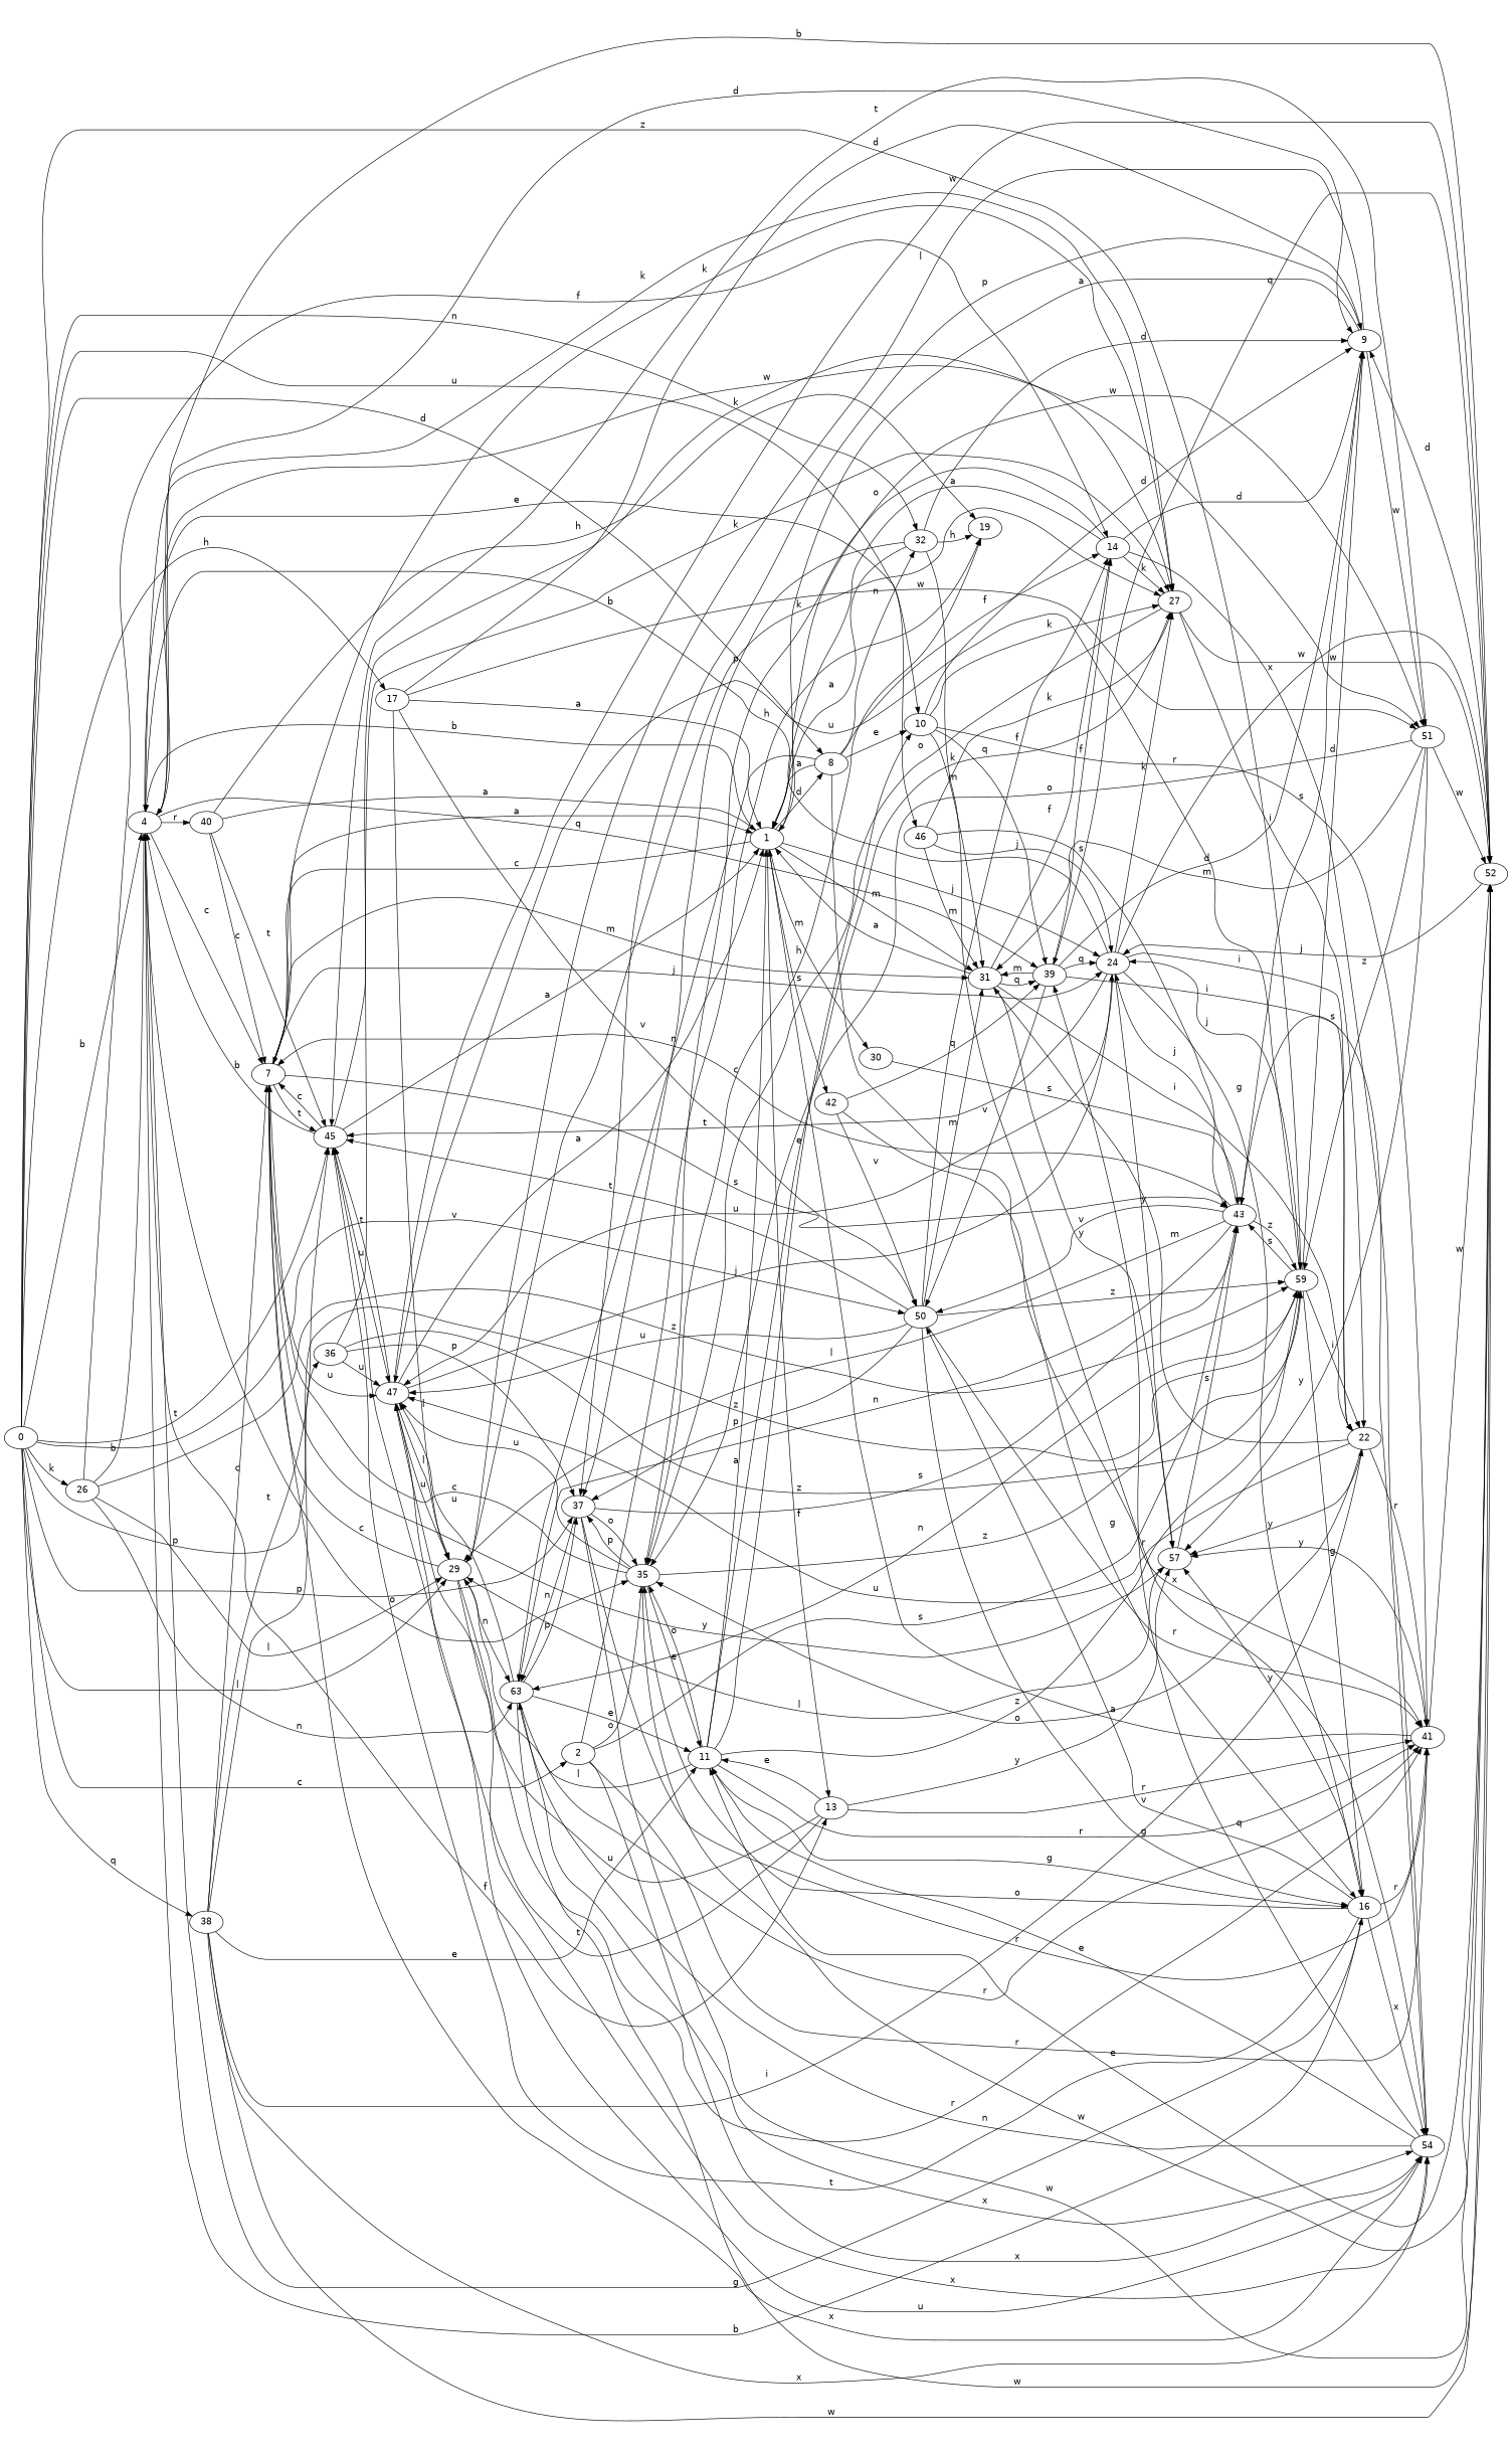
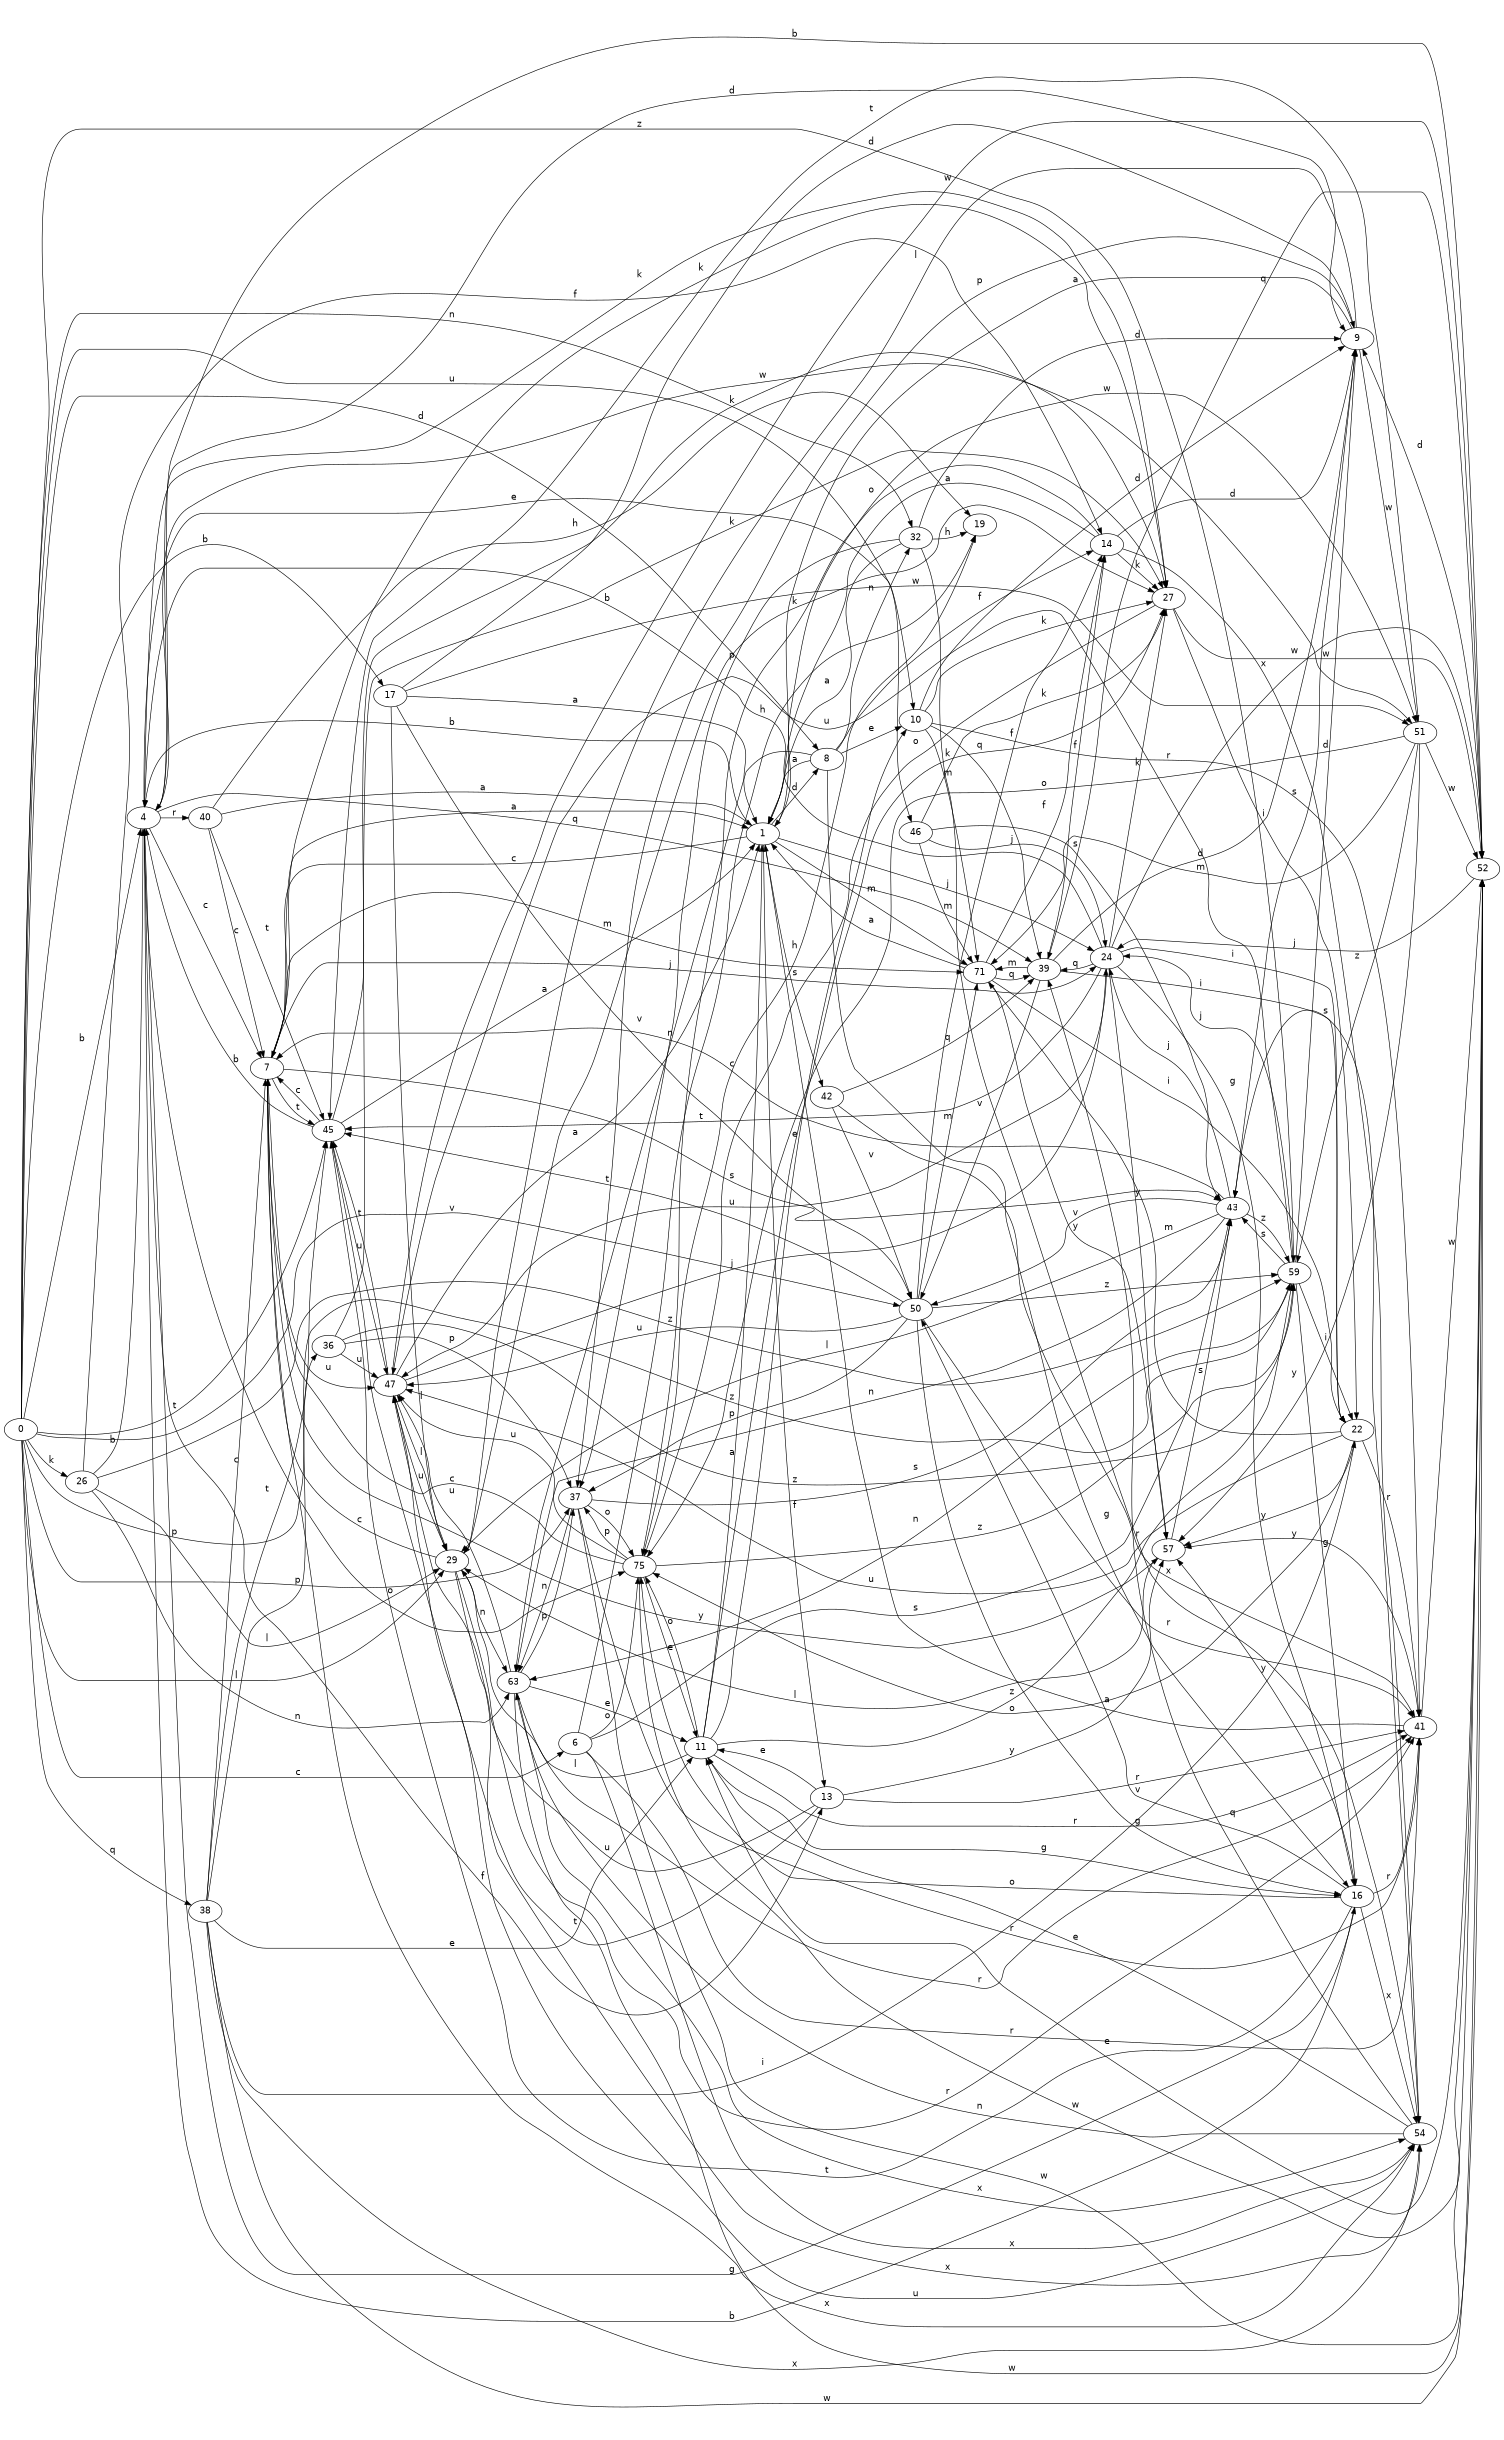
  strict digraph {
    fontname="DejaVu Sans"
    rankdir=LR
    node [fontname="DejaVu Sans"]
    edge [fontname="DejaVu Sans"]
    0
    4
-   6 [label=2]
+   6
    8
    17
    26
    29
    32
    36
    37
    38
    45
    46
    50
    59
    7
    13
    51
    9
    10
    16
    27
-   35
+   35 [label=75]
    39
    40
    19
    41
    43
    54
    1
    14
    n32 [label=63]
    47
    52
    11
    22
    24
-   31
-   30
+   31 [label=71]
    42
    57
    0 -> 4 [label=b]
    0 -> 6 [label=c]
    0 -> 8 [label=d]
-   0 -> 17 [label=h]
+   0 -> 17 [label=b]
    0 -> 26 [label=k]
    0 -> 29 [label=l]
    0 -> 32 [label=n]
    0 -> 36 [label=p]
    0 -> 37 [label=p]
    0 -> 38 [label=q]
    0 -> 45 [label=t]
    0 -> 46 [label=u]
    0 -> 50 [label=v]
    0 -> 59 [label=z]
    4 -> 7 [label=c]
    4 -> 13 [label=f]
    4 -> 51 [label=w]
    4 -> 9 [label=d]
    4 -> 10 [label=e]
    4 -> 16 [label=g]
    4 -> 27 [label=k]
    4 -> 35 [label=o]
    4 -> 39 [label=q]
    4 -> 40 [label=r]
    6 -> 35 [label=o]
    6 -> 19 [label=h]
    6 -> 41 [label=r]
    6 -> 43 [label=s]
    6 -> 54 [label=x]
    8 -> 32 [label=n]
    8 -> 10 [label=e]
    8 -> 16 [label=g]
    8 -> 1 [label=a]
    8 -> 14 [label=f]
    8 -> n32 [label=n]
    17 -> 29 [label=l]
    17 -> 50 [label=v]
    17 -> 51 [label=w]
    17 -> 9 [label=d]
    17 -> 1 [label=a]
    26 -> 4 [label=b]
    26 -> 29 [label=l]
    26 -> 59 [label=z]
    26 -> 14 [label=f]
    26 -> n32 [label=n]
    29 -> 7 [label=c]
    29 -> 27 [label=k]
    29 -> 41 [label=r]
    29 -> 54 [label=x]
    29 -> n32 [label=n]
    29 -> 47 [label=u]
    32 -> 37 [label=p]
    32 -> 9 [label=d]
    32 -> 19 [label=h]
    32 -> 54 [label=x]
    32 -> 1 [label=a]
    36 -> 37 [label=p]
    36 -> 59 [label=z]
    36 -> 27 [label=k]
    36 -> 47 [label=u]
    37 -> 35 [label=o]
    37 -> 41 [label=r]
    37 -> 43 [label=s]
    37 -> n32 [label=n]
    37 -> 52 [label=w]
    38 -> 45 [label=t]
    38 -> 59 [label=z]
    38 -> 7 [label=c]
    38 -> 54 [label=x]
    38 -> 52 [label=w]
    38 -> 11 [label=e]
    38 -> 22 [label=i]
    45 -> 4 [label=b]
    45 -> 7 [label=c]
    45 -> 27 [label=k]
    45 -> 1 [label=a]
    45 -> 47 [label=u]
    46 -> 27 [label=k]
    46 -> 43 [label=s]
    46 -> 24 [label=j]
    46 -> 31 [label=m]
    50 -> 37 [label=p]
    50 -> 45 [label=t]
    50 -> 59 [label=z]
    50 -> 16 [label=g]
    50 -> 41 [label=r]
    50 -> 14 [label=f]
    50 -> 47 [label=u]
    50 -> 31 [label=m]
    59 -> 9 [label=d]
    59 -> 16 [label=g]
    59 -> 43 [label=s]
    59 -> n32 [label=n]
    59 -> 47 [label=u]
    59 -> 22 [label=i]
    59 -> 24 [label=j]
    7 -> 45 [label=t]
    7 -> 27 [label=k]
    7 -> 43 [label=s]
    7 -> 54 [label=x]
    7 -> 1 [label=a]
    7 -> 47 [label=u]
    7 -> 24 [label=j]
    7 -> 31 [label=m]
    7 -> 57 [label=y]
    13 -> 45 [label=t]
    13 -> 41 [label=r]
    13 -> 47 [label=u]
    13 -> 11 [label=e]
    13 -> 57 [label=y]
    51 -> 45 [label=t]
    51 -> 59 [label=z]
    51 -> 35 [label=o]
    51 -> 52 [label=w]
    51 -> 31 [label=m]
    51 -> 57 [label=y]
    9 -> 29 [label=l]
    9 -> 37 [label=p]
    9 -> 51 [label=w]
    9 -> 43 [label=s]
    9 -> 1 [label=a]
    10 -> 9 [label=d]
    10 -> 27 [label=k]
    10 -> 39 [label=q]
    10 -> 41 [label=r]
    10 -> 31 [label=m]
    16 -> 4 [label=b]
    16 -> 45 [label=t]
    16 -> 50 [label=v]
    16 -> 35 [label=o]
    16 -> 41 [label=r]
    16 -> 54 [label=x]
    16 -> 57 [label=y]
    27 -> 35 [label=o]
    27 -> 52 [label=w]
    27 -> 22 [label=i]
    35 -> 37 [label=p]
    35 -> 59 [label=z]
    35 -> 7 [label=c]
    35 -> 19 [label=h]
    35 -> 47 [label=u]
    35 -> 52 [label=w]
    35 -> 11 [label=e]
    39 -> 50 [label=v]
    39 -> 9 [label=d]
    39 -> 14 [label=f]
    39 -> 22 [label=i]
    39 -> 31 [label=m]
    40 -> 45 [label=t]
    40 -> 7 [label=c]
    40 -> 19 [label=h]
    40 -> 1 [label=a]
    41 -> 1 [label=a]
    41 -> 52 [label=w]
    41 -> 57 [label=y]
    43 -> 29 [label=l]
    43 -> 50 [label=v]
    43 -> 59 [label=z]
    43 -> 7 [label=c]
    43 -> n32 [label=n]
    43 -> 24 [label=j]
    54 -> 39 [label=q]
    54 -> 43 [label=s]
    54 -> n32 [label=n]
    54 -> 47 [label=u]
    54 -> 11 [label=e]
    1 -> 4 [label=b]
    1 -> 8 [label=d]
    1 -> 7 [label=c]
    1 -> 13 [label=f]
    1 -> 51 [label=w]
    1 -> 24 [label=j]
    1 -> 31 [label=m]
-   1 -> 30 [label=m]
    1 -> 42 [label=s]
    14 -> 9 [label=d]
    14 -> 27 [label=k]
    14 -> 35 [label=o]
    14 -> 54 [label=x]
    14 -> 1 [label=a]
    n32 -> 37 [label=p]
    n32 -> 41 [label=r]
    n32 -> 54 [label=x]
    n32 -> 47 [label=u]
    n32 -> 52 [label=w]
    n32 -> 11 [label=e]
    47 -> 29 [label=l]
    47 -> 45 [label=t]
    47 -> 1 [label=a]
    47 -> 52 [label=w]
    47 -> 24 [label=j]
    52 -> 4 [label=b]
    52 -> 9 [label=d]
    52 -> 39 [label=q]
    52 -> 11 [label=e]
    52 -> 24 [label=j]
    11 -> 29 [label=l]
    11 -> 59 [label=z]
    11 -> 10 [label=e]
    11 -> 16 [label=g]
    11 -> 27 [label=k]
    11 -> 35 [label=o]
    11 -> 41 [label=r]
    11 -> 1 [label=a]
    22 -> 35 [label=o]
    22 -> 41 [label=r]
    22 -> 47 [label=u]
    22 -> 31 [label=m]
    22 -> 57 [label=y]
    24 -> 4 [label=b]
    24 -> 45 [label=t]
    24 -> 16 [label=g]
    24 -> 27 [label=k]
-   39 -> 24 [label=q]
+   24 -> 39 [label=q]
    24 -> 47 [label=u]
    24 -> 52 [label=w]
    24 -> 22 [label=i]
    24 -> 57 [label=y]
    31 -> 39 [label=q]
    31 -> 1 [label=a]
    31 -> 14 [label=f]
    31 -> 22 [label=i]
    31 -> 57 [label=y]
-   30 -> 43 [label=s]
    42 -> 50 [label=v]
    42 -> 39 [label=q]
    42 -> 41 [label=r]
    57 -> 29 [label=l]
    57 -> 43 [label=s]
  }
